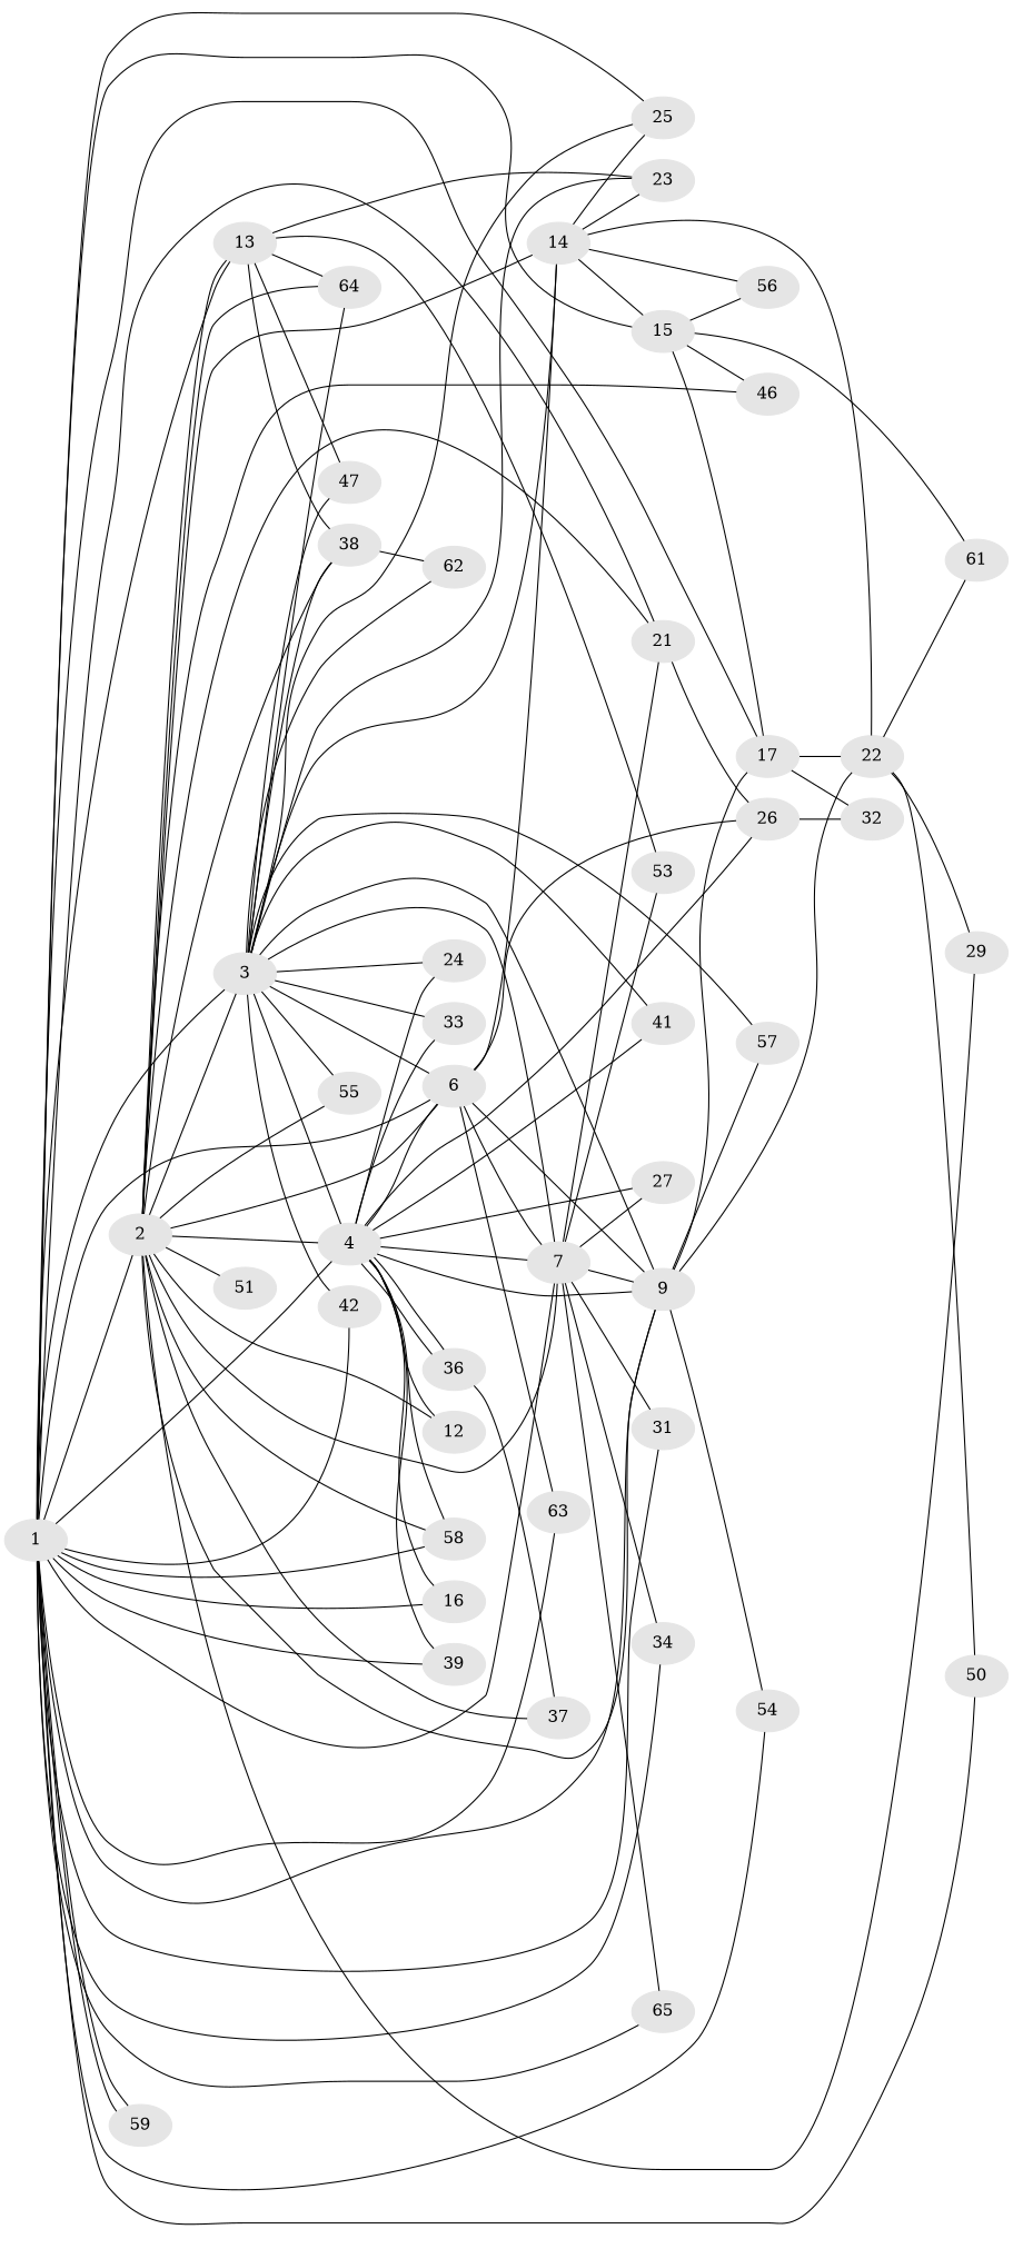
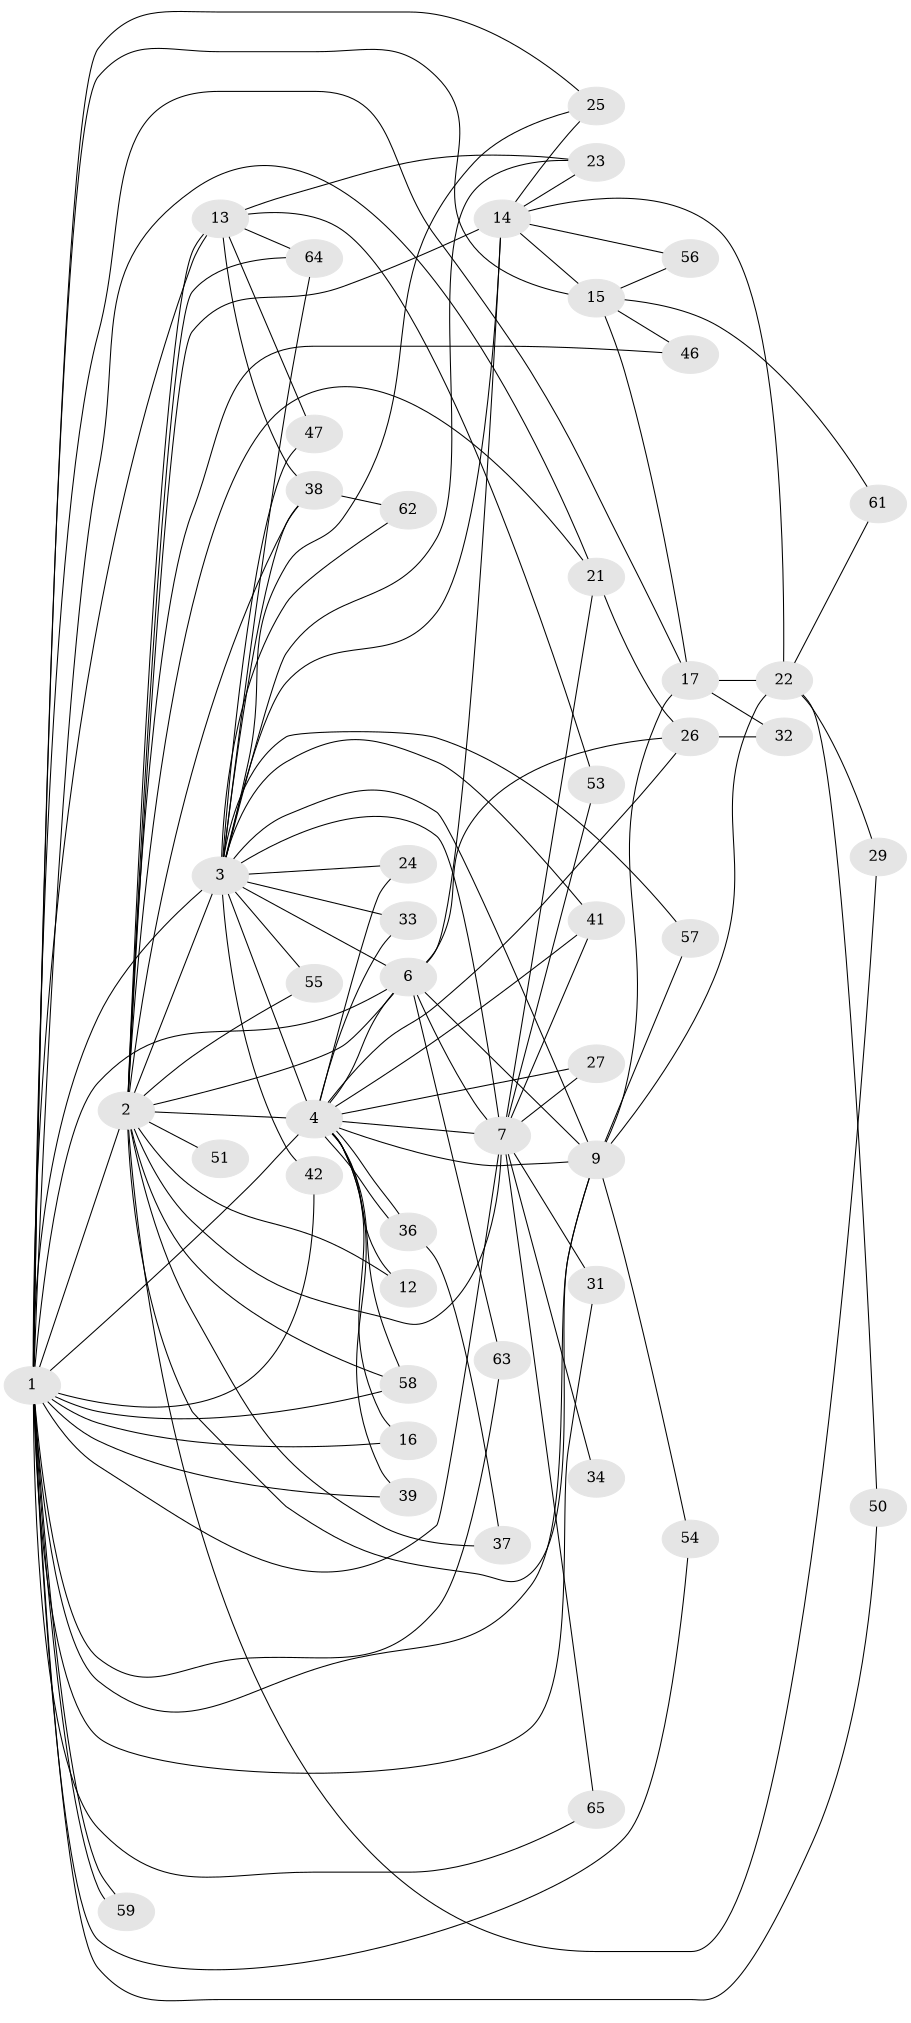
  graph {
    rankdir=LR
    node [color=gray90 style=filled]
    1 [super="+5"]
    2 [super="+8"]
    3 [super="+10"]
    4 [super="+20"]
    6 [super="+40"]
    7 [super="+18"]
    9 [super="+35"]
    13 [super="+44"]
    15 [super="+19"]
    16
    17 [super="+48"]
    21 [super="+30"]
    25 [super="+45"]
    31
    34
    39
    42
    50
    54
    58 [super="+60"]
    59
    63
    65
    12
    14 [super="+43"]
    29
    37 [super="+49"]
    38
    46
    51
    55
    64 [super="+67"]
    23 [super="+28"]
    24
    33
    41
    47
    57
    62
    26 [super="+66"]
    27
    36
    53
    22 [super="+52"]
    56
    61
    32
    1 -- 2 [weight=4]
    1 -- 3 [weight=4]
    1 -- 4 [weight=2]
    1 -- 6 [weight=2]
    1 -- 7 [weight=3]
    1 -- 9 [weight=2]
    1 -- 13
    1 -- 15
    1 -- 16
    1 -- 17
    1 -- 21
    1 -- 25
    1 -- 31
-   1 -- 34
    1 -- 39
    1 -- 42
    1 -- 50
    1 -- 54
    1 -- 58
    1 -- 59
    1 -- 59
    1 -- 63
    1 -- 65
    2 -- 3 [weight=4]
    2 -- 4 [weight=2]
    2 -- 6 [weight=2]
    2 -- 7 [weight=2]
    2 -- 9 [weight=2]
    2 -- 13
    2 -- 21
    2 -- 58
    2 -- 12
    2 -- 14
    2 -- 29
    2 -- 37 [weight=2]
    2 -- 38
    2 -- 46
    2 -- 51
    2 -- 55
    2 -- 64
    3 -- 4 [weight=2]
    3 -- 6 [weight=2]
    3 -- 7 [weight=2]
    3 -- 9 [weight=2]
    3 -- 25
    3 -- 42
    3 -- 14 [weight=2]
    3 -- 38
    3 -- 55
    3 -- 64
    3 -- 23
    3 -- 24
    3 -- 33
    3 -- 41
    3 -- 47
    3 -- 57
    3 -- 62
    4 -- 6
    4 -- 7
    4 -- 9 [weight=2]
    4 -- 16
    4 -- 39
    4 -- 58
    4 -- 12
    4 -- 24
    4 -- 33
    4 -- 41
    4 -- 26
    4 -- 27
    4 -- 36
    4 -- 36
    6 -- 7
    6 -- 9
    6 -- 63
    6 -- 14
    6 -- 26
-   7 -- 9
+   7 -- 41
    7 -- 21
    7 -- 31
    7 -- 34
    7 -- 65
    7 -- 27
    7 -- 53
    9 -- 17
    9 -- 54
    9 -- 57
    9 -- 22
    13 -- 38
    13 -- 64
    13 -- 23
    13 -- 47
    13 -- 53
    15 -- 17
    15 -- 46
    15 -- 56
    15 -- 61
    17 -- 22
    17 -- 32
    21 -- 26
    14 -- 15 [weight=2]
    14 -- 25
    14 -- 23
    14 -- 22
    14 -- 56
    38 -- 62
    26 -- 32
    36 -- 37
    22 -- 50
    22 -- 29
    22 -- 61
  }
